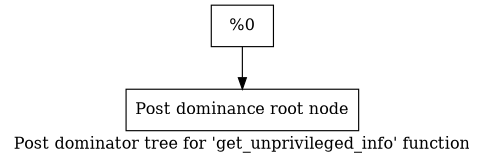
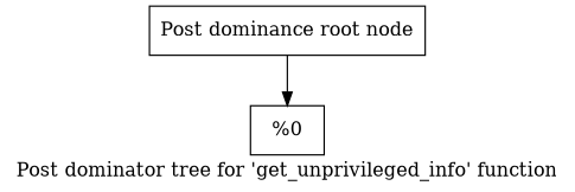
  digraph {
    label="Post dominator tree for 'get_unprivileged_info' function"
    node [shape=record]
    n1 [label="{Post dominance root node}"]
    n2 [label="{%0}"]
-   n2 -> n1
+   n1 -> n2
  }
